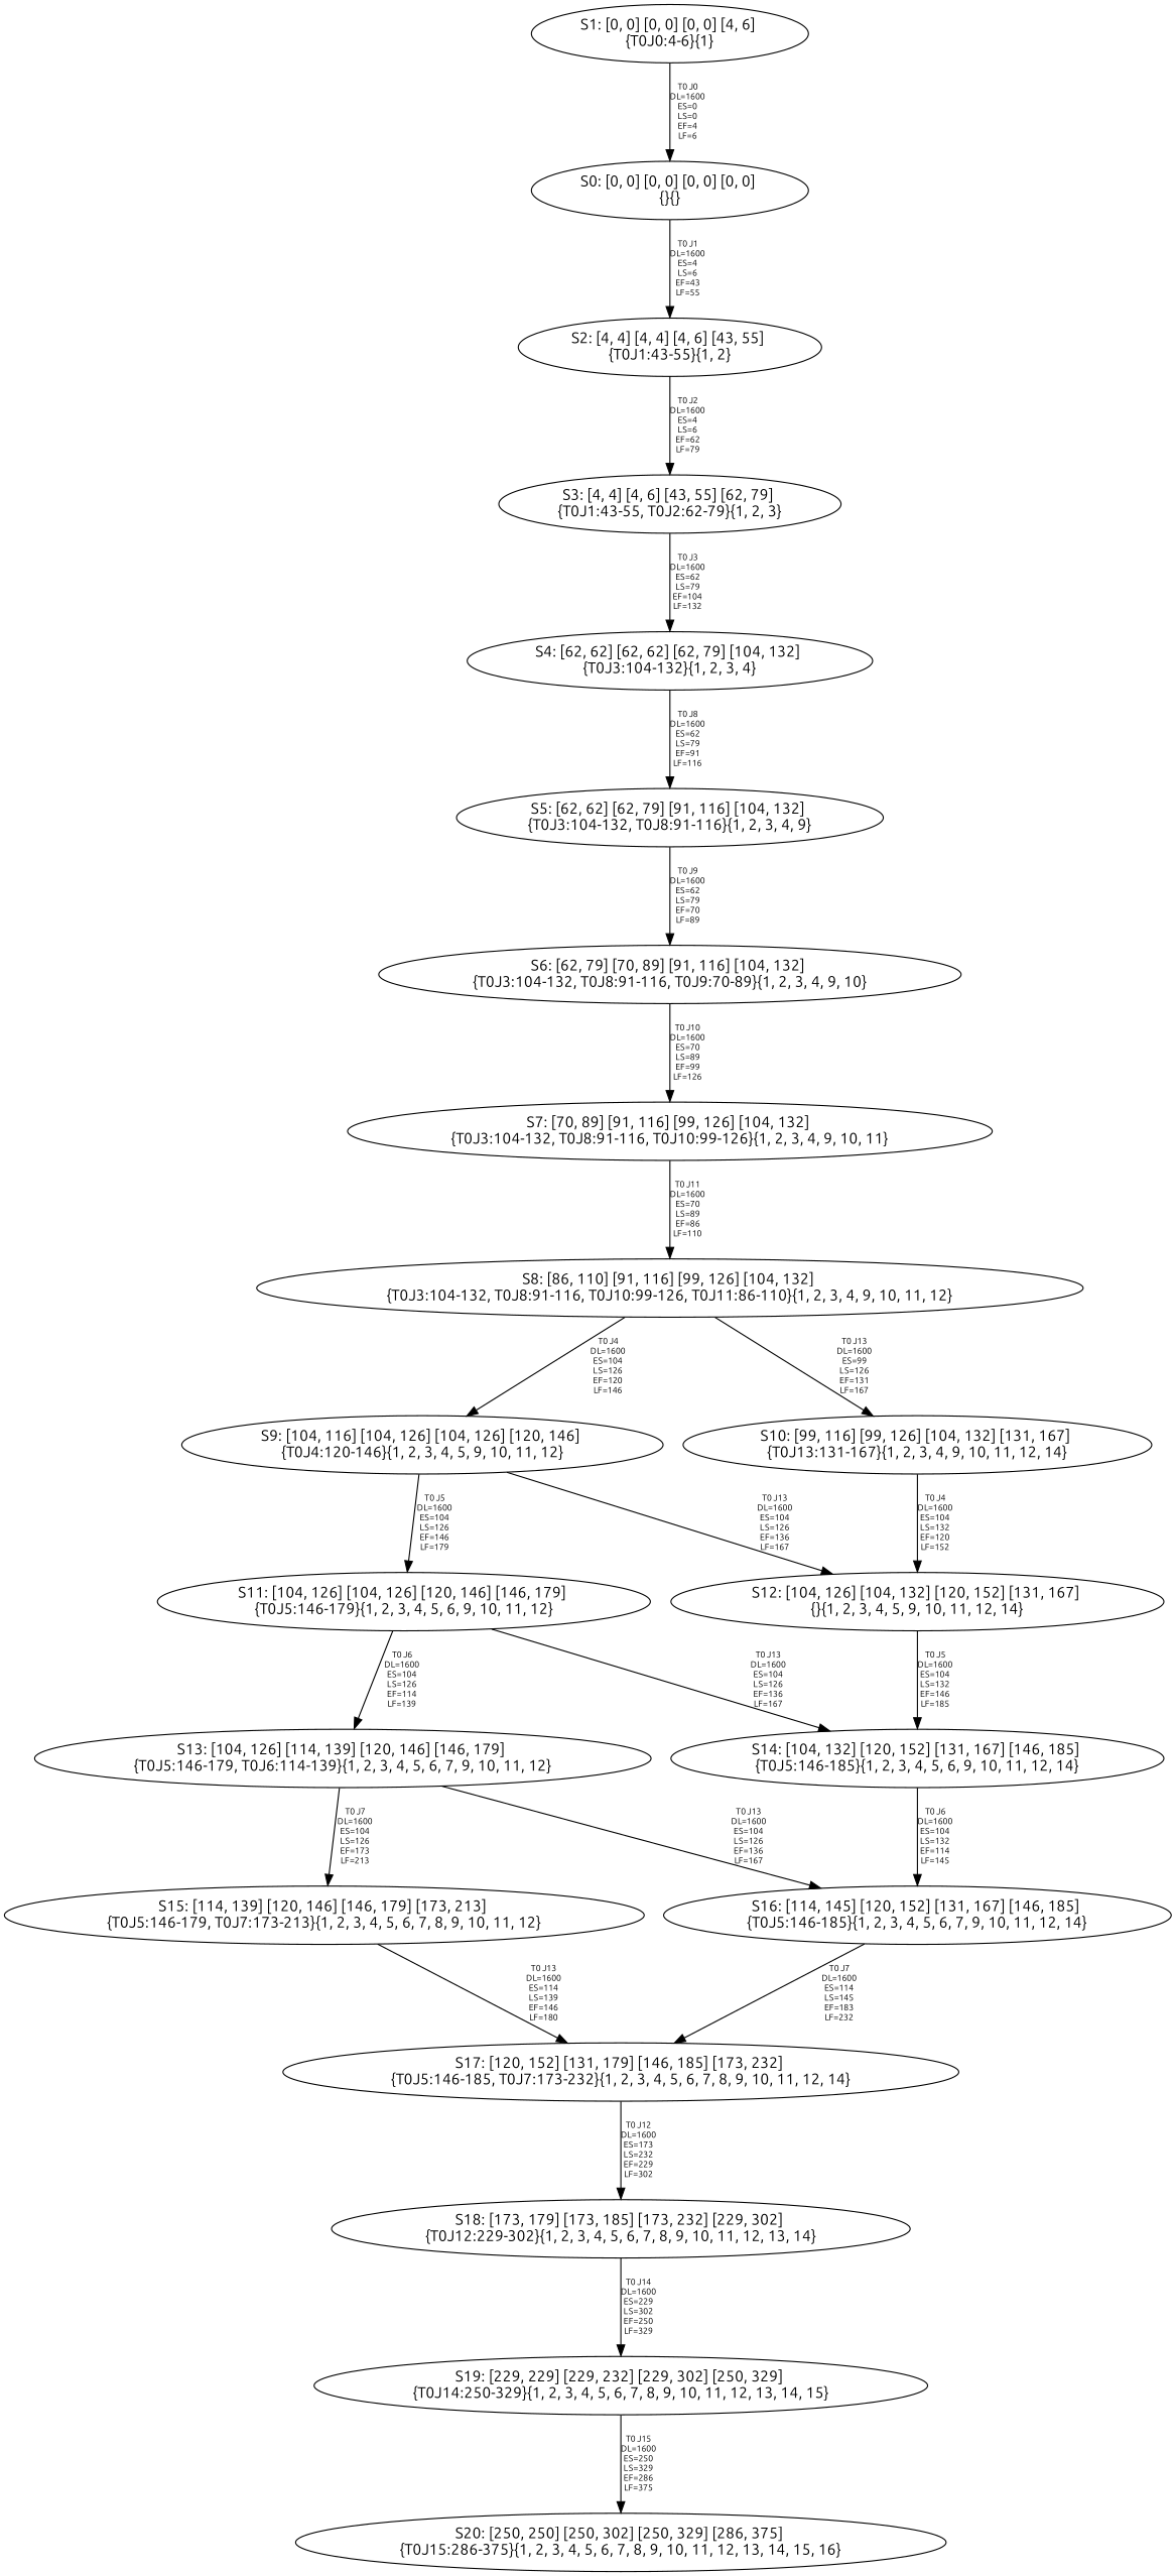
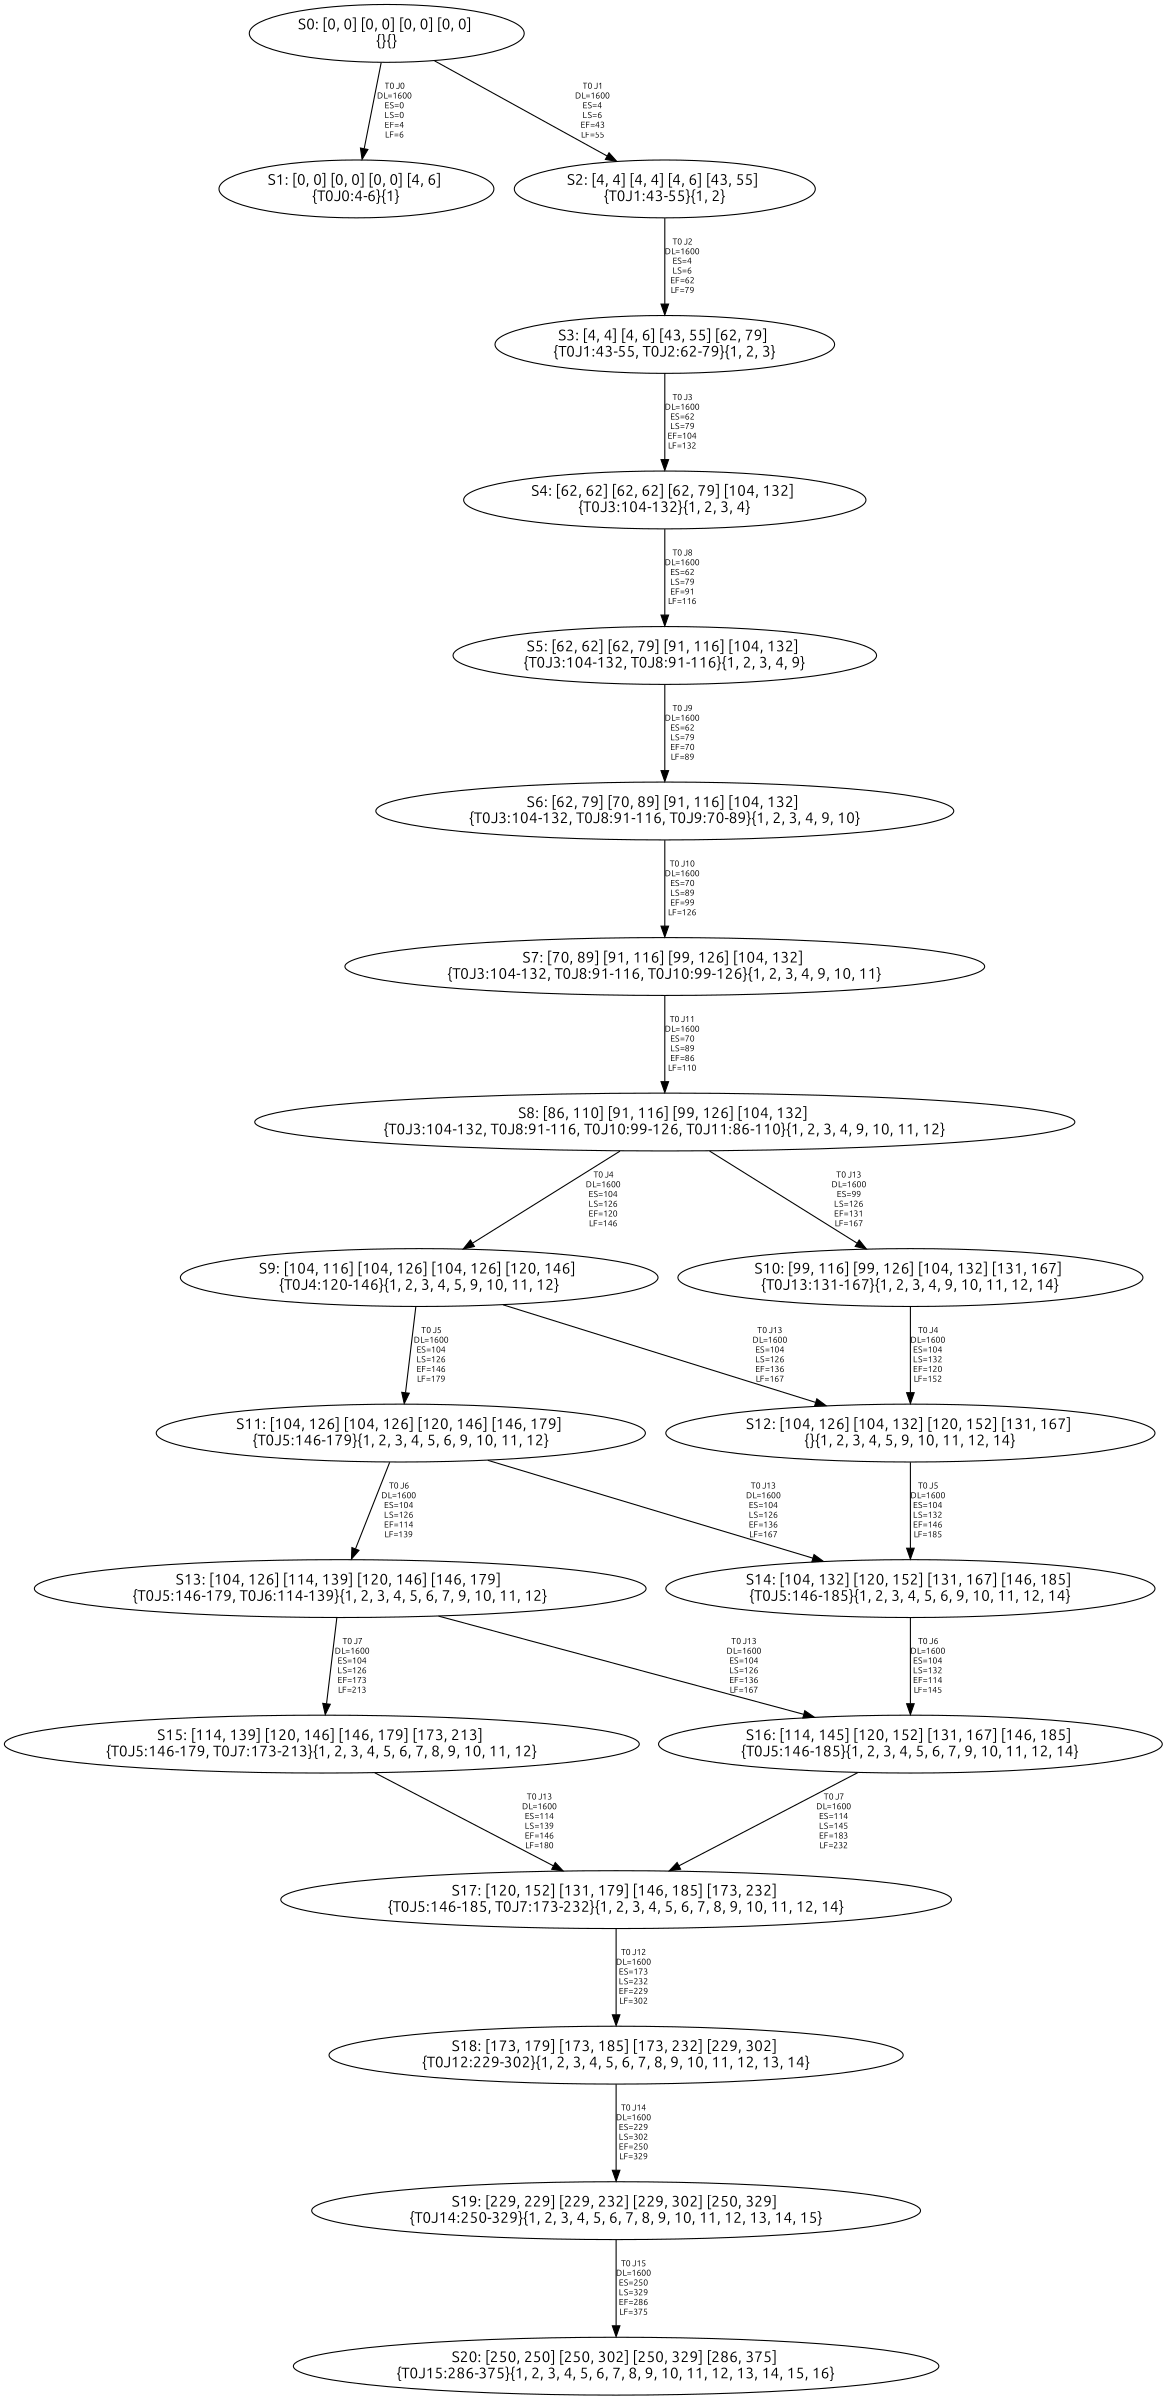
  digraph {
    fontname=Ubuntu
    node [fontname=Ubuntu]
    edge [fontname=Ubuntu fontsize=8]
    n1 [label="S0: [0, 0] [0, 0] [0, 0] [0, 0] \n{}{}"]
    n2 [label="S1: [0, 0] [0, 0] [0, 0] [4, 6] \n{T0J0:4-6}{1}"]
    n3 [label="S2: [4, 4] [4, 4] [4, 6] [43, 55] \n{T0J1:43-55}{1, 2}"]
    n4 [label="S3: [4, 4] [4, 6] [43, 55] [62, 79] \n{T0J1:43-55, T0J2:62-79}{1, 2, 3}"]
    n5 [label="S4: [62, 62] [62, 62] [62, 79] [104, 132] \n{T0J3:104-132}{1, 2, 3, 4}"]
    n6 [label="S5: [62, 62] [62, 79] [91, 116] [104, 132] \n{T0J3:104-132, T0J8:91-116}{1, 2, 3, 4, 9}"]
    n7 [label="S6: [62, 79] [70, 89] [91, 116] [104, 132] \n{T0J3:104-132, T0J8:91-116, T0J9:70-89}{1, 2, 3, 4, 9, 10}"]
    n8 [label="S7: [70, 89] [91, 116] [99, 126] [104, 132] \n{T0J3:104-132, T0J8:91-116, T0J10:99-126}{1, 2, 3, 4, 9, 10, 11}"]
    n9 [label="S8: [86, 110] [91, 116] [99, 126] [104, 132] \n{T0J3:104-132, T0J8:91-116, T0J10:99-126, T0J11:86-110}{1, 2, 3, 4, 9, 10, 11, 12}"]
    n10 [label="S9: [104, 116] [104, 126] [104, 126] [120, 146] \n{T0J4:120-146}{1, 2, 3, 4, 5, 9, 10, 11, 12}"]
    n11 [label="S10: [99, 116] [99, 126] [104, 132] [131, 167] \n{T0J13:131-167}{1, 2, 3, 4, 9, 10, 11, 12, 14}"]
    n12 [label="S11: [104, 126] [104, 126] [120, 146] [146, 179] \n{T0J5:146-179}{1, 2, 3, 4, 5, 6, 9, 10, 11, 12}"]
    n13 [label="S12: [104, 126] [104, 132] [120, 152] [131, 167] \n{}{1, 2, 3, 4, 5, 9, 10, 11, 12, 14}"]
    n14 [label="S13: [104, 126] [114, 139] [120, 146] [146, 179] \n{T0J5:146-179, T0J6:114-139}{1, 2, 3, 4, 5, 6, 7, 9, 10, 11, 12}"]
    n15 [label="S14: [104, 132] [120, 152] [131, 167] [146, 185] \n{T0J5:146-185}{1, 2, 3, 4, 5, 6, 9, 10, 11, 12, 14}"]
    n16 [label="S15: [114, 139] [120, 146] [146, 179] [173, 213] \n{T0J5:146-179, T0J7:173-213}{1, 2, 3, 4, 5, 6, 7, 8, 9, 10, 11, 12}"]
    n17 [label="S16: [114, 145] [120, 152] [131, 167] [146, 185] \n{T0J5:146-185}{1, 2, 3, 4, 5, 6, 7, 9, 10, 11, 12, 14}"]
    n18 [label="S17: [120, 152] [131, 179] [146, 185] [173, 232] \n{T0J5:146-185, T0J7:173-232}{1, 2, 3, 4, 5, 6, 7, 8, 9, 10, 11, 12, 14}"]
    n19 [label="S18: [173, 179] [173, 185] [173, 232] [229, 302] \n{T0J12:229-302}{1, 2, 3, 4, 5, 6, 7, 8, 9, 10, 11, 12, 13, 14}"]
    n20 [label="S19: [229, 229] [229, 232] [229, 302] [250, 329] \n{T0J14:250-329}{1, 2, 3, 4, 5, 6, 7, 8, 9, 10, 11, 12, 13, 14, 15}"]
    n21 [label="S20: [250, 250] [250, 302] [250, 329] [286, 375] \n{T0J15:286-375}{1, 2, 3, 4, 5, 6, 7, 8, 9, 10, 11, 12, 13, 14, 15, 16}"]
-   n2 -> n1 [label="T0 J0\nDL=1600\nES=0\nLS=0\nEF=4\nLF=6"]
+   n1 -> n2 [label="T0 J0\nDL=1600\nES=0\nLS=0\nEF=4\nLF=6"]
    n1 -> n3 [label="T0 J1\nDL=1600\nES=4\nLS=6\nEF=43\nLF=55"]
    n3 -> n4 [label="T0 J2\nDL=1600\nES=4\nLS=6\nEF=62\nLF=79"]
    n4 -> n5 [label="T0 J3\nDL=1600\nES=62\nLS=79\nEF=104\nLF=132"]
    n5 -> n6 [label="T0 J8\nDL=1600\nES=62\nLS=79\nEF=91\nLF=116"]
    n6 -> n7 [label="T0 J9\nDL=1600\nES=62\nLS=79\nEF=70\nLF=89"]
    n7 -> n8 [label="T0 J10\nDL=1600\nES=70\nLS=89\nEF=99\nLF=126"]
    n8 -> n9 [label="T0 J11\nDL=1600\nES=70\nLS=89\nEF=86\nLF=110"]
    n9 -> n10 [label="T0 J4\nDL=1600\nES=104\nLS=126\nEF=120\nLF=146"]
    n9 -> n11 [label="T0 J13\nDL=1600\nES=99\nLS=126\nEF=131\nLF=167"]
    n10 -> n12 [label="T0 J5\nDL=1600\nES=104\nLS=126\nEF=146\nLF=179"]
    n10 -> n13 [label="T0 J13\nDL=1600\nES=104\nLS=126\nEF=136\nLF=167"]
    n11 -> n13 [label="T0 J4\nDL=1600\nES=104\nLS=132\nEF=120\nLF=152"]
    n12 -> n14 [label="T0 J6\nDL=1600\nES=104\nLS=126\nEF=114\nLF=139"]
    n12 -> n15 [label="T0 J13\nDL=1600\nES=104\nLS=126\nEF=136\nLF=167"]
    n13 -> n15 [label="T0 J5\nDL=1600\nES=104\nLS=132\nEF=146\nLF=185"]
    n14 -> n16 [label="T0 J7\nDL=1600\nES=104\nLS=126\nEF=173\nLF=213"]
    n14 -> n17 [label="T0 J13\nDL=1600\nES=104\nLS=126\nEF=136\nLF=167"]
    n15 -> n17 [label="T0 J6\nDL=1600\nES=104\nLS=132\nEF=114\nLF=145"]
    n16 -> n18 [label="T0 J13\nDL=1600\nES=114\nLS=139\nEF=146\nLF=180"]
    n17 -> n18 [label="T0 J7\nDL=1600\nES=114\nLS=145\nEF=183\nLF=232"]
    n18 -> n19 [label="T0 J12\nDL=1600\nES=173\nLS=232\nEF=229\nLF=302"]
    n19 -> n20 [label="T0 J14\nDL=1600\nES=229\nLS=302\nEF=250\nLF=329"]
    n20 -> n21 [label="T0 J15\nDL=1600\nES=250\nLS=329\nEF=286\nLF=375"]
  }
